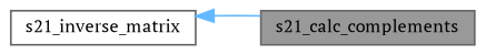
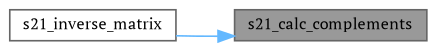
  digraph {
    rankdir=RL
    fontname="PT Serif"
    node [fontname="PT Serif" fontsize=10 shape=box style=filled]
    n1 [color=gray40 fillcolor=grey60 fontcolor=black height=0.2 label=s21_calc_complements width=0.4]
    n2 [color=grey40 fillcolor=white height=0.2 label=s21_inverse_matrix width=0.4]
-   n2 -> n1 [color=steelblue1 dir=back fontname="PT Serif" fontsize=10 labelfontname=Helvetica labelfontsize=10 style=solid]
+   n1 -> n2 [color=steelblue1 dir=back fontname="PT Serif" fontsize=10 labelfontname=Helvetica labelfontsize=10 style=solid]
  }
